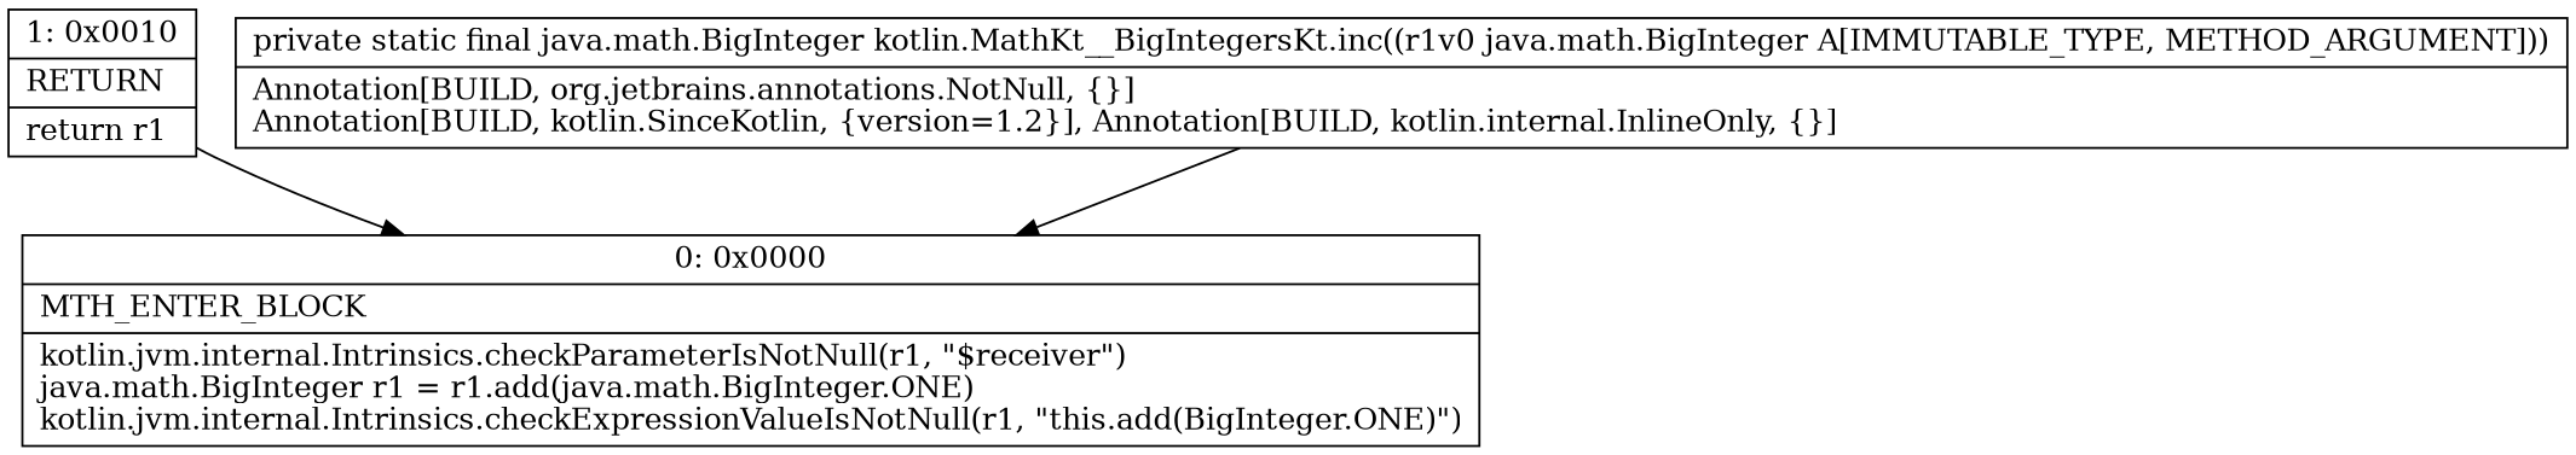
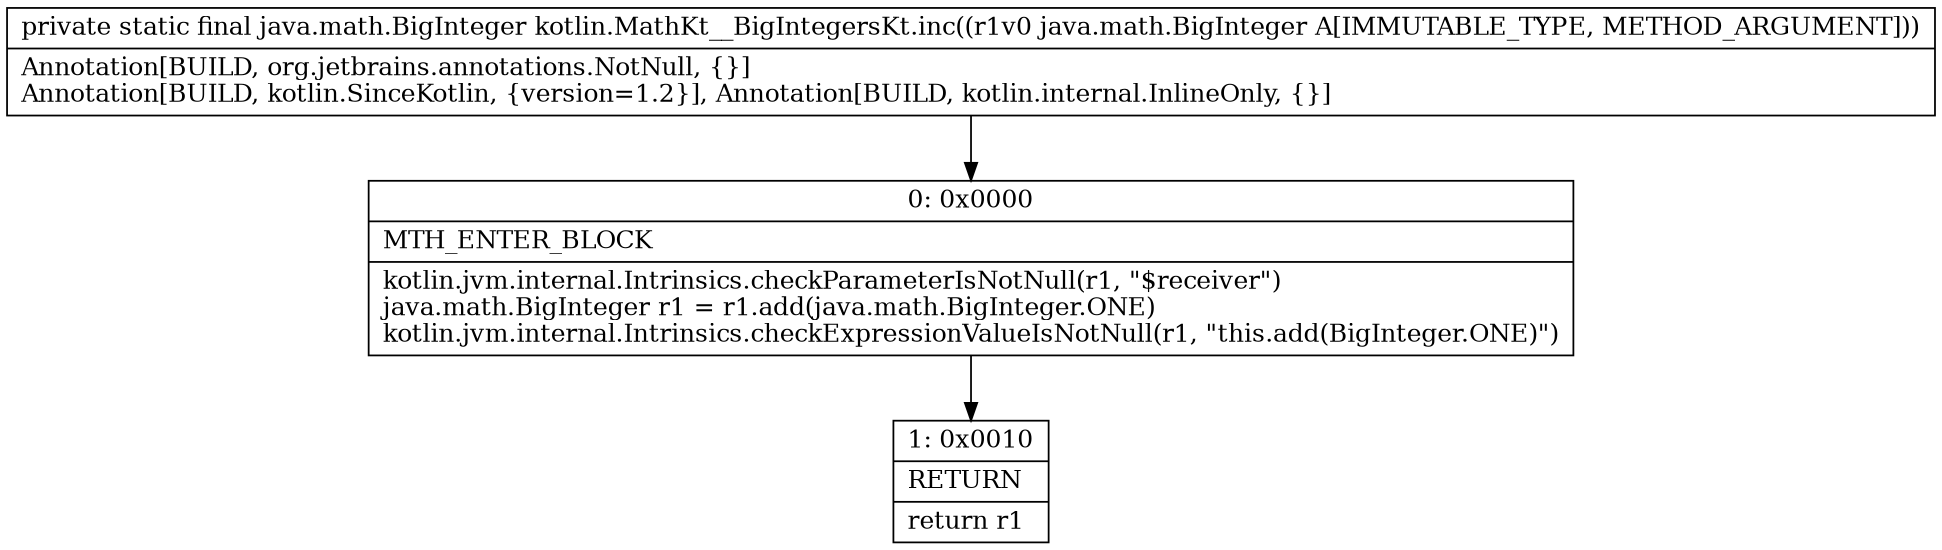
  digraph {
    node [shape=record]
    n1 [label="{0\:\ 0x0000|MTH_ENTER_BLOCK\l|kotlin.jvm.internal.Intrinsics.checkParameterIsNotNull(r1, \"$receiver\")\ljava.math.BigInteger r1 = r1.add(java.math.BigInteger.ONE)\lkotlin.jvm.internal.Intrinsics.checkExpressionValueIsNotNull(r1, \"this.add(BigInteger.ONE)\")\l}"]
    n2 [label="{1\:\ 0x0010|RETURN\l|return r1\l}"]
    n3 [label="{private static final java.math.BigInteger kotlin.MathKt__BigIntegersKt.inc((r1v0 java.math.BigInteger A[IMMUTABLE_TYPE, METHOD_ARGUMENT]))  | Annotation[BUILD, org.jetbrains.annotations.NotNull, \{\}]\lAnnotation[BUILD, kotlin.SinceKotlin, \{version=1.2\}], Annotation[BUILD, kotlin.internal.InlineOnly, \{\}]\l}"]
-   n2 -> n1
+   n1 -> n2
    n3 -> n1
  }
